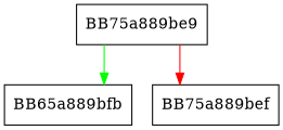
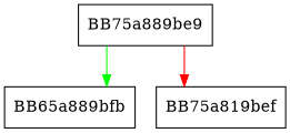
  digraph {
    splines=ortho
    node [shape=box]
    n1 [label=BB65a889bfb]
    BB75a889be9
-   BB75a889bef
+   BB75a889bef [label=BB75a819bef]
    BB75a889be9 -> n1 [color=green]
    BB75a889be9 -> BB75a889bef [color=red]
  }
